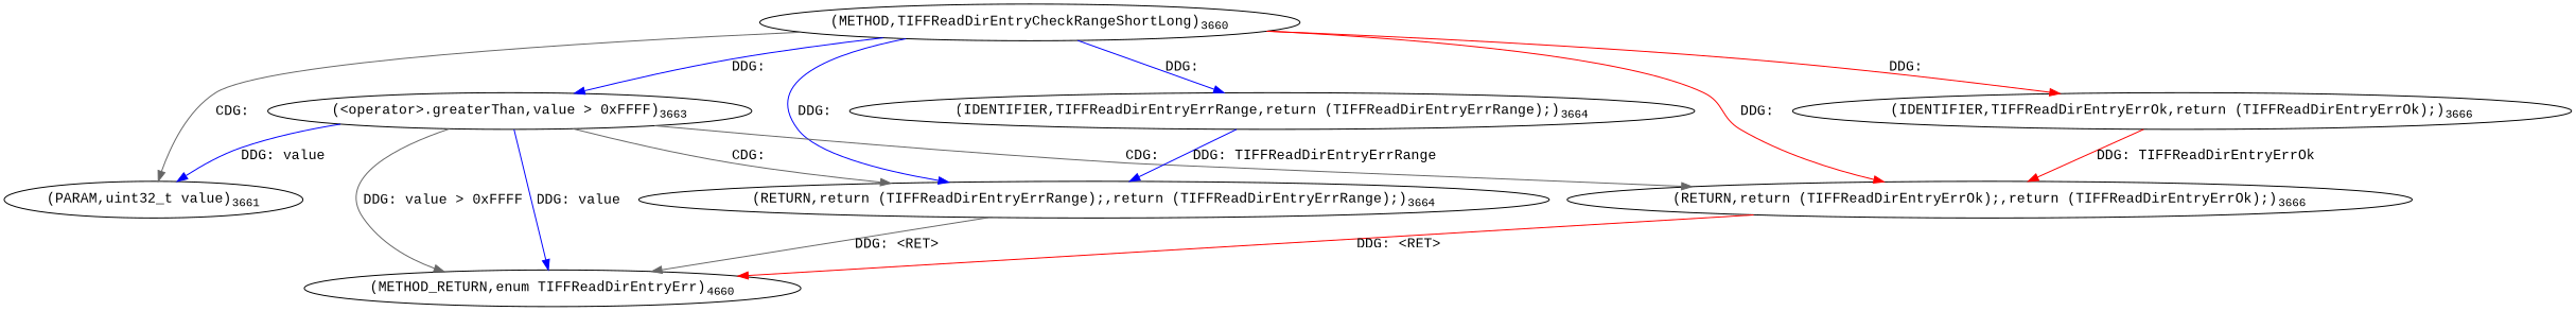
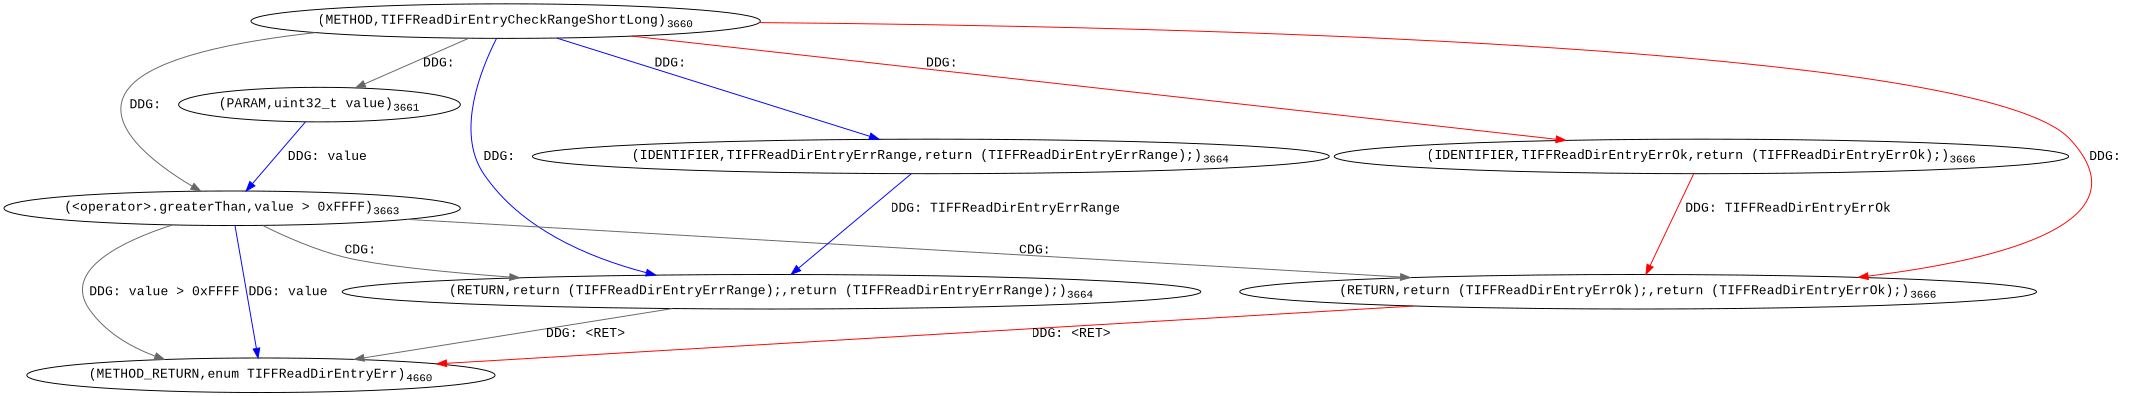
  digraph {
    fontname="Liberation Mono"
    node [fontname="Liberation Mono"]
    edge [color=blue fontname="Liberation Mono"]
    n1 [label=<(METHOD,TIFFReadDirEntryCheckRangeShortLong)<SUB>3660</SUB>>]
    n2 [label=<(PARAM,uint32_t value)<SUB>3661</SUB>>]
    n3 [label=<(&lt;operator&gt;.greaterThan,value &gt; 0xFFFF)<SUB>3663</SUB>>]
    n4 [label=<(RETURN,return (TIFFReadDirEntryErrRange);,return (TIFFReadDirEntryErrRange);)<SUB>3664</SUB>>]
    n5 [label=<(IDENTIFIER,TIFFReadDirEntryErrRange,return (TIFFReadDirEntryErrRange);)<SUB>3664</SUB>>]
    n6 [label=<(RETURN,return (TIFFReadDirEntryErrOk);,return (TIFFReadDirEntryErrOk);)<SUB>3666</SUB>>]
    n7 [label=<(IDENTIFIER,TIFFReadDirEntryErrOk,return (TIFFReadDirEntryErrOk);)<SUB>3666</SUB>>]
    n8 [label=<(METHOD_RETURN,enum TIFFReadDirEntryErr)<SUB>4660</SUB>>]
-   n1 -> n2 [color=gray40 label="CDG: "]
-   n1 -> n3 [label="DDG: "]
+   n1 -> n2 [color=gray40 label="DDG: "]
+   n1 -> n3 [color=gray40 label="DDG: "]
    n1 -> n4 [label="DDG: "]
    n1 -> n5 [label="DDG: "]
    n1 -> n6 [color=red label="DDG: "]
    n1 -> n7 [color=red label="DDG: "]
-   n3 -> n2 [label="DDG: value"]
+   n2 -> n3 [label="DDG: value"]
    n3 -> n4 [color=gray40 label="CDG: "]
    n3 -> n6 [color=gray40 label="CDG: "]
    n3 -> n8 [label="DDG: value"]
    n3 -> n8 [color=gray40 label="DDG: value &gt; 0xFFFF"]
    n4 -> n8 [color=gray40 label="DDG: &lt;RET&gt;"]
    n5 -> n4 [label="DDG: TIFFReadDirEntryErrRange"]
    n6 -> n8 [color=red label="DDG: &lt;RET&gt;"]
    n7 -> n6 [color=red label="DDG: TIFFReadDirEntryErrOk"]
  }
